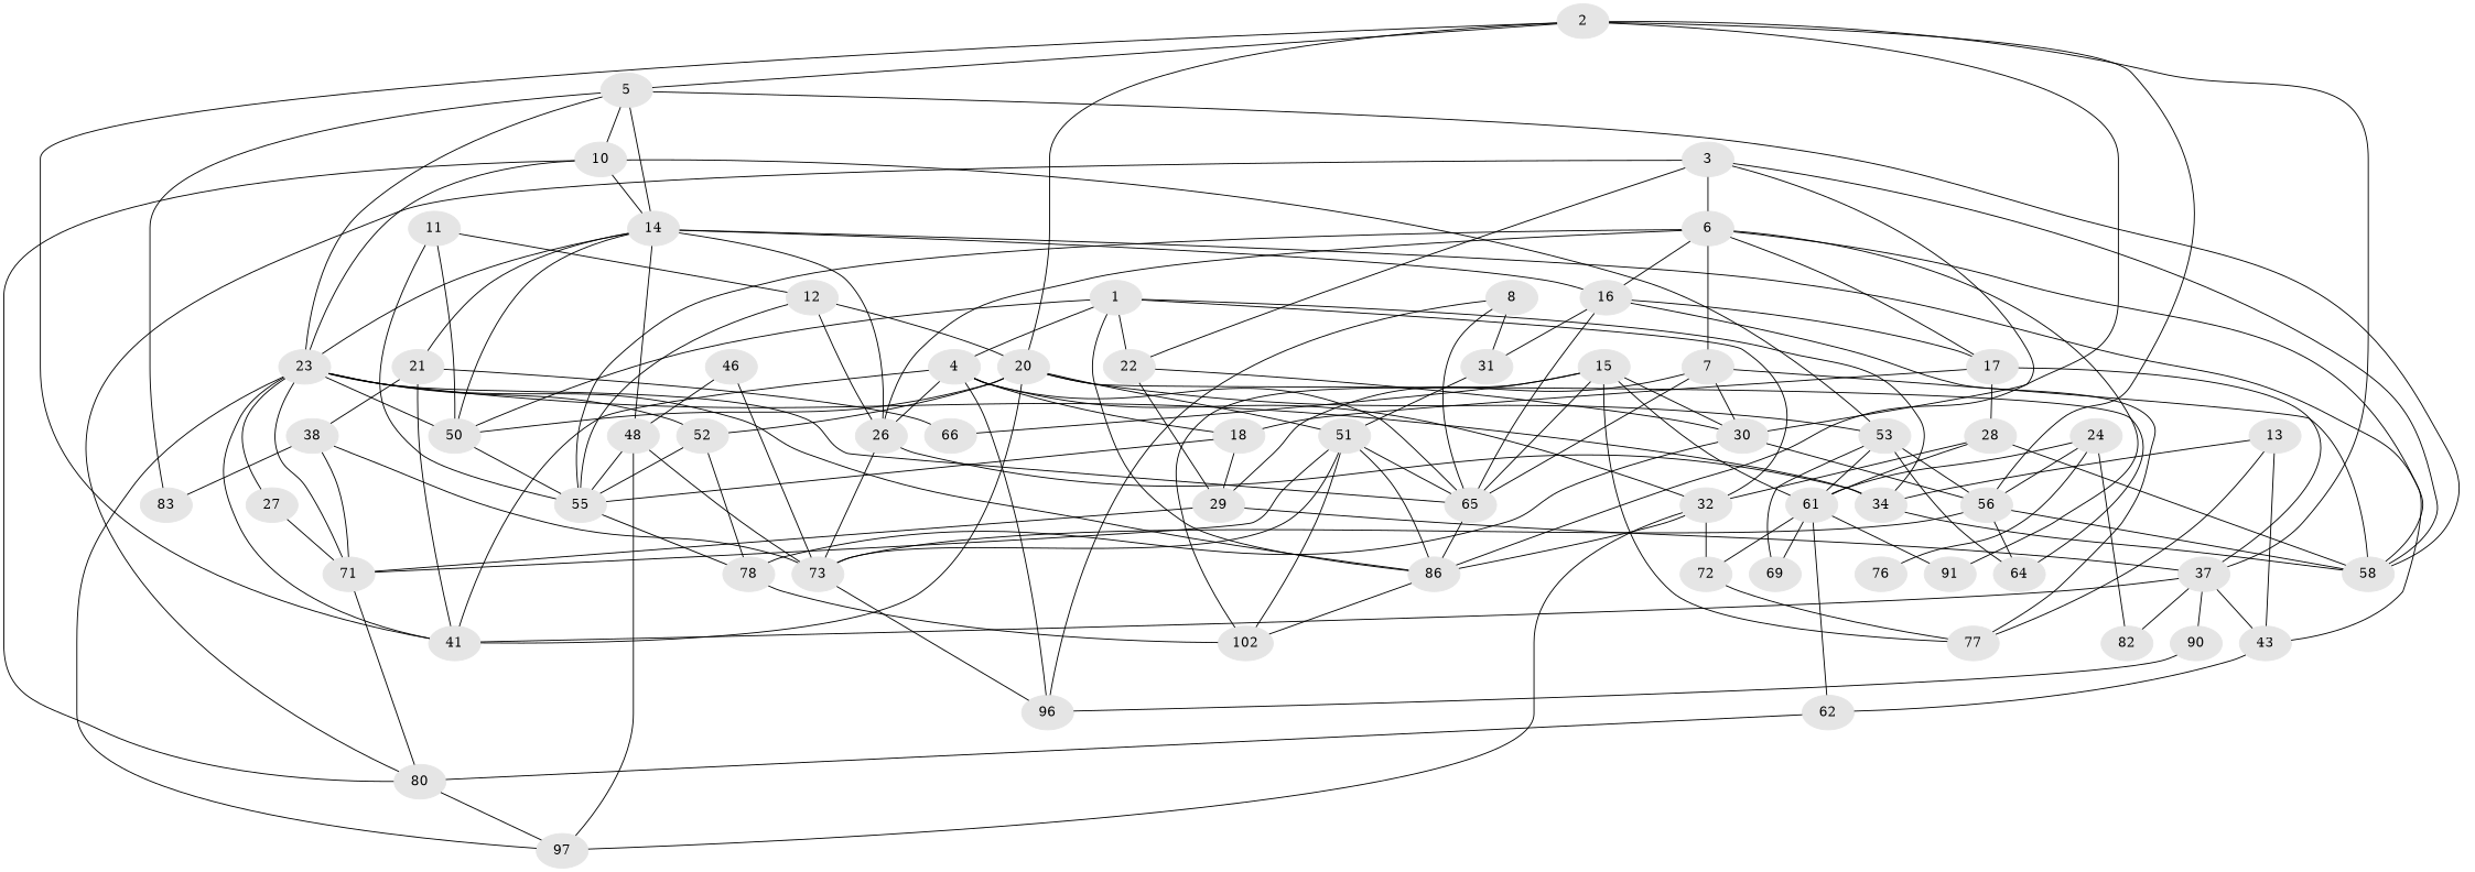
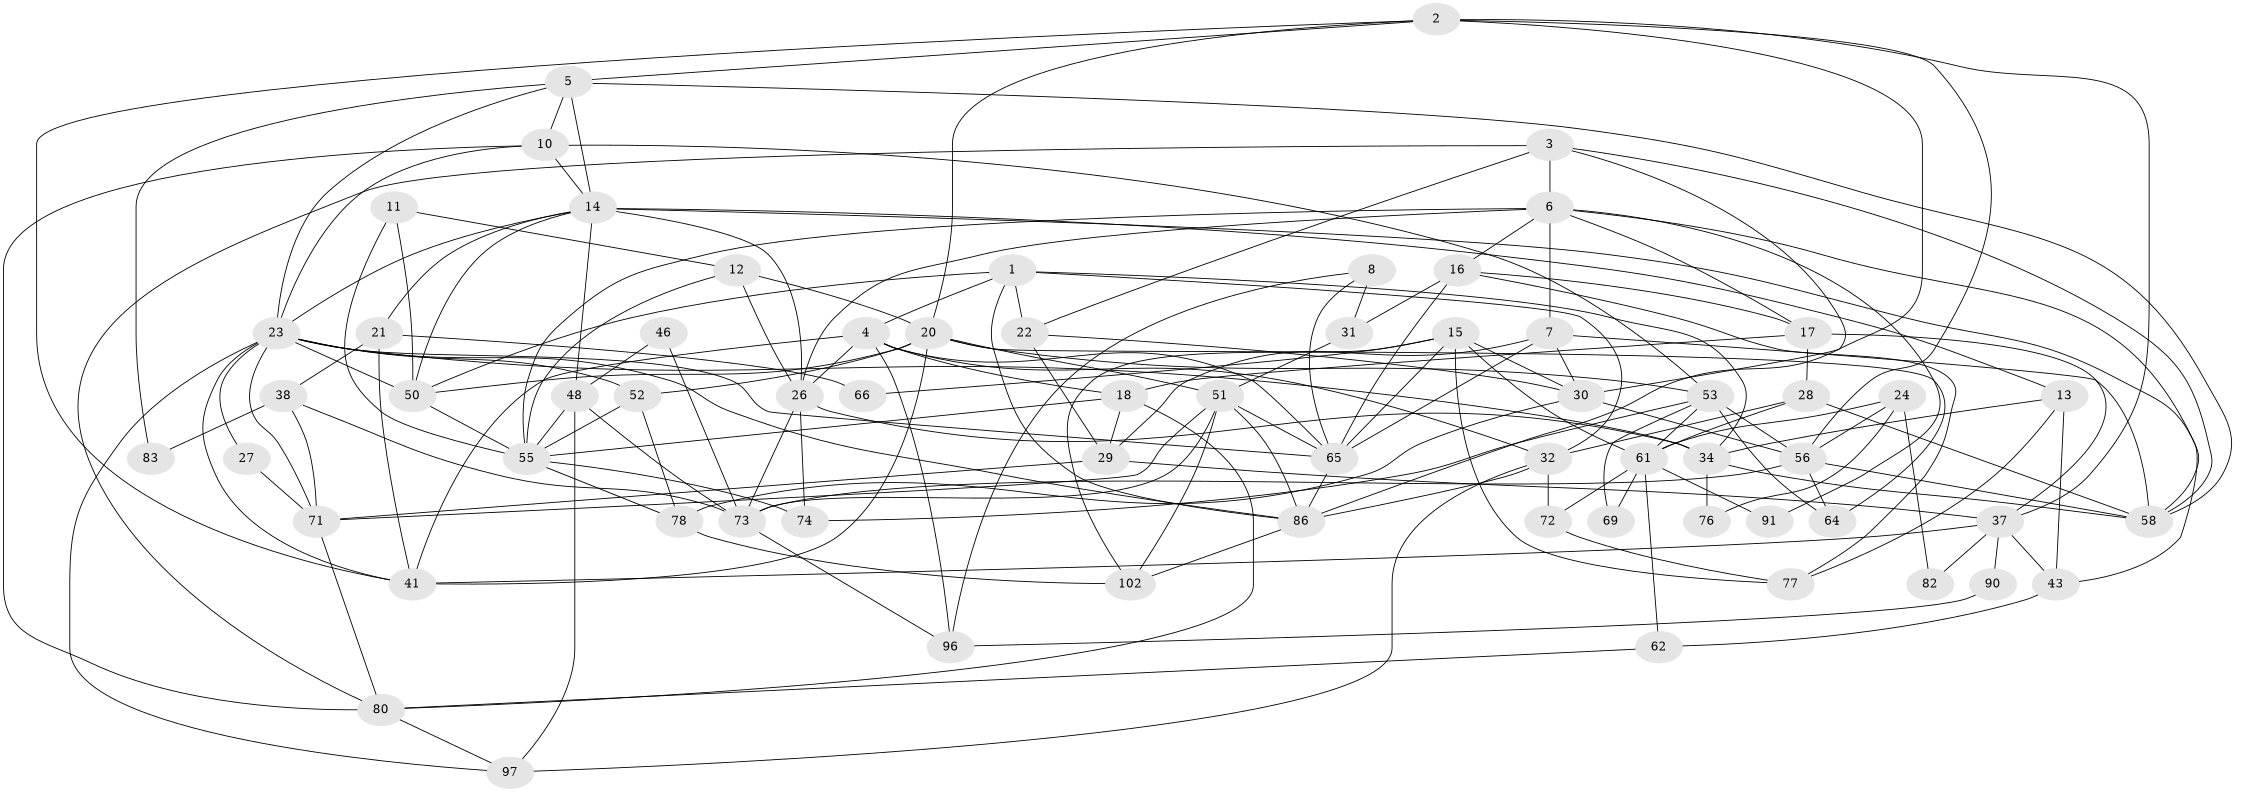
  graph {
    node [color=gray90 style=filled]
    1 [super="+40"]
    4 [super="+45"]
    22
    32 [super="+87"]
    34 [super="+36"]
    50 [super="+57"]
    86 [super="+101"]
    41 [super="+85"]
    18 [super="+63"]
    26 [super="+89"]
    65 [super="+98"]
    96
    30 [super="+47"]
    29
    97
    72
    58
    76
    55 [super="+70"]
    102
    2 [super="+75"]
    5 [super="+49"]
    20 [super="+25"]
    37 [super="+68"]
    56 [super="+59"]
    10
    14 [super="+84"]
    23 [super="+44"]
    83
    53 [super="+67"]
    51 [super="+103"]
    64
    52
    43
    82
    90
    73 [super="+79"]
    3 [super="+9"]
    6 [super="+42"]
    80 [super="+95"]
    7 [super="+92"]
    16 [super="+19"]
    17 [super="+94"]
    91
    78 [super="+104"]
+   74
    21 [super="+33"]
    48 [super="+99"]
    27
    71 [super="+100"]
    31
    77
    28 [super="+39"]
    8
    61 [super="+81"]
    69
    11 [super="+88"]
    12 [super="+35"]
    13
    62
    66
    38 [super="+60"]
    15 [super="+93"]
    24 [super="+54"]
    46
    1 -- 4
    1 -- 22
    1 -- 32
    1 -- 34
    1 -- 50
    1 -- 86
    4 -- 32
    4 -- 41
    4 -- 18
    4 -- 26
    4 -- 65
    4 -- 96
    22 -- 30
    22 -- 29
    32 -- 86
    32 -- 97
    32 -- 72
    34 -- 58
+   34 -- 76
    50 -- 55
    86 -- 102
    18 -- 29
    18 -- 55
+   18 -- 80
    26 -- 34
    26 -- 73
+   26 -- 74
    65 -- 86
    30 -- 56
    30 -- 78 [weight=2]
    29 -- 37
    29 -- 71
    72 -- 77
    55 -- 78
+   55 -- 74
    2 -- 86
    2 -- 41
    2 -- 5
    2 -- 20
    2 -- 37
    2 -- 56
    5 -- 58
    5 -- 10
    5 -- 14
    5 -- 23
    5 -- 83
    20 -- 50
    20 -- 41
    20 -- 53
    20 -- 51
    20 -- 64
    20 -- 52
    37 -- 41
    37 -- 43
    37 -- 82
    37 -- 90
    56 -- 58
    56 -- 64
    56 -- 73
    10 -- 14
    10 -- 23
    10 -- 53
    10 -- 80
    14 -- 50
    14 -- 26
    14 -- 23
    14 -- 43
-   14 -- 16
+   14 -- 13
    14 -- 21
    14 -- 48
    23 -- 34
    23 -- 50
    23 -- 86
    23 -- 41
    23 -- 65
    23 -- 97
    23 -- 52
    23 -- 27
    23 -- 71
    53 -- 56
    53 -- 64
+   53 -- 74
    53 -- 61
    53 -- 69
    51 -- 86
    51 -- 65
    51 -- 102
    51 -- 73
    51 -- 71
    52 -- 55
    52 -- 78
    43 -- 62
    90 -- 96
    73 -- 96
    3 -- 22
    3 -- 30
    3 -- 58
    3 -- 6
    3 -- 80
    6 -- 26
    6 -- 58
    6 -- 55
    6 -- 7
    6 -- 16
    6 -- 17
    6 -- 91
    80 -- 97
    7 -- 65
    7 -- 30
    7 -- 29
    7 -- 58
    16 -- 65
    16 -- 17
    16 -- 31
    16 -- 77
    17 -- 18
    17 -- 37
    17 -- 28
    78 -- 102
    21 -- 41
    21 -- 66
    21 -- 38
    48 -- 97
    48 -- 55
    48 -- 73
    27 -- 71 [weight=2]
    71 -- 80
    31 -- 51
    28 -- 32
    28 -- 58
    28 -- 61
    8 -- 65
    8 -- 96
    8 -- 31
    61 -- 72
    61 -- 91
    61 -- 69
    61 -- 62
    11 -- 50
    11 -- 55
    11 -- 12
    12 -- 26
    12 -- 55
    12 -- 20 [weight=2]
    13 -- 34
    13 -- 43
    13 -- 77
    62 -- 80
    38 -- 83
    38 -- 73
    38 -- 71
    15 -- 65
    15 -- 30
    15 -- 102
    15 -- 77
    15 -- 61
    15 -- 66
    24 -- 76
    24 -- 56
    24 -- 82
    24 -- 61
    46 -- 73
    46 -- 48
  }
